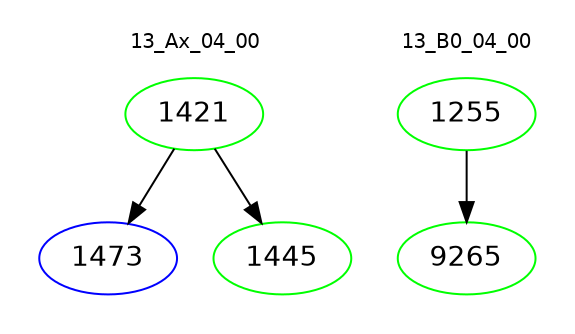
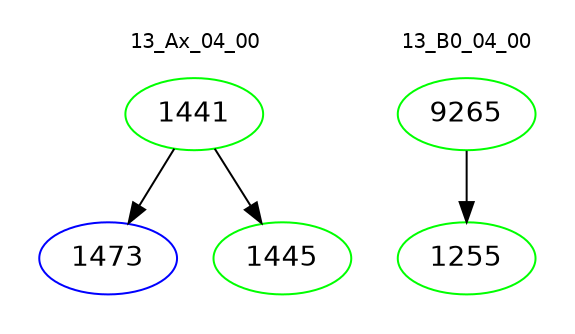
  digraph {
    fontname="DejaVu Sans"
    node [color=green fontname="DejaVu Sans"]
    edge [color=black fontname="DejaVu Sans"]
-   n1 [label=1421]
+   n1 [label=1441]
    n2 [color=blue label=1473]
    n3 [label=1445]
    n4 [label=1255]
    n5 [label=9265]
    subgraph cluster_1 {
      color=white
      fontsize=10
      label="13_Ax_04_00"
      n1
      n2
      n3
    }
    subgraph cluster_2 {
      color=white
      fontsize=10
      label="13_B0_04_00"
      n4
      n5
    }
    n1 -> n2
    n1 -> n3
-   n4 -> n5
+   n5 -> n4
  }
